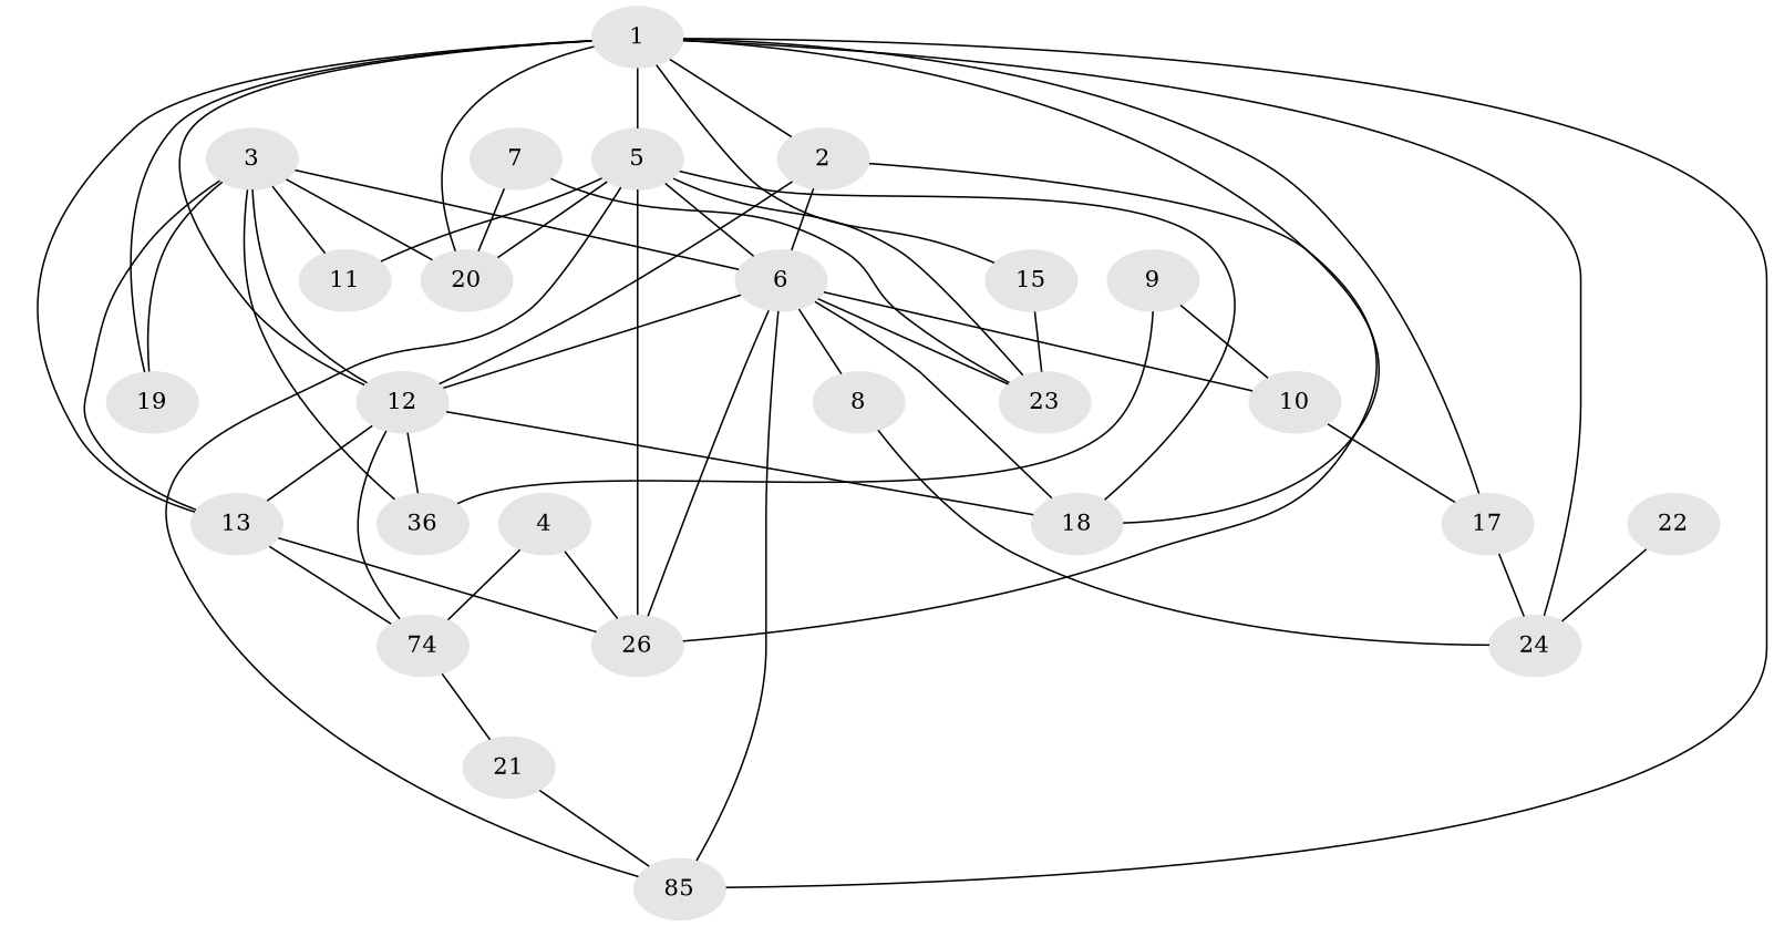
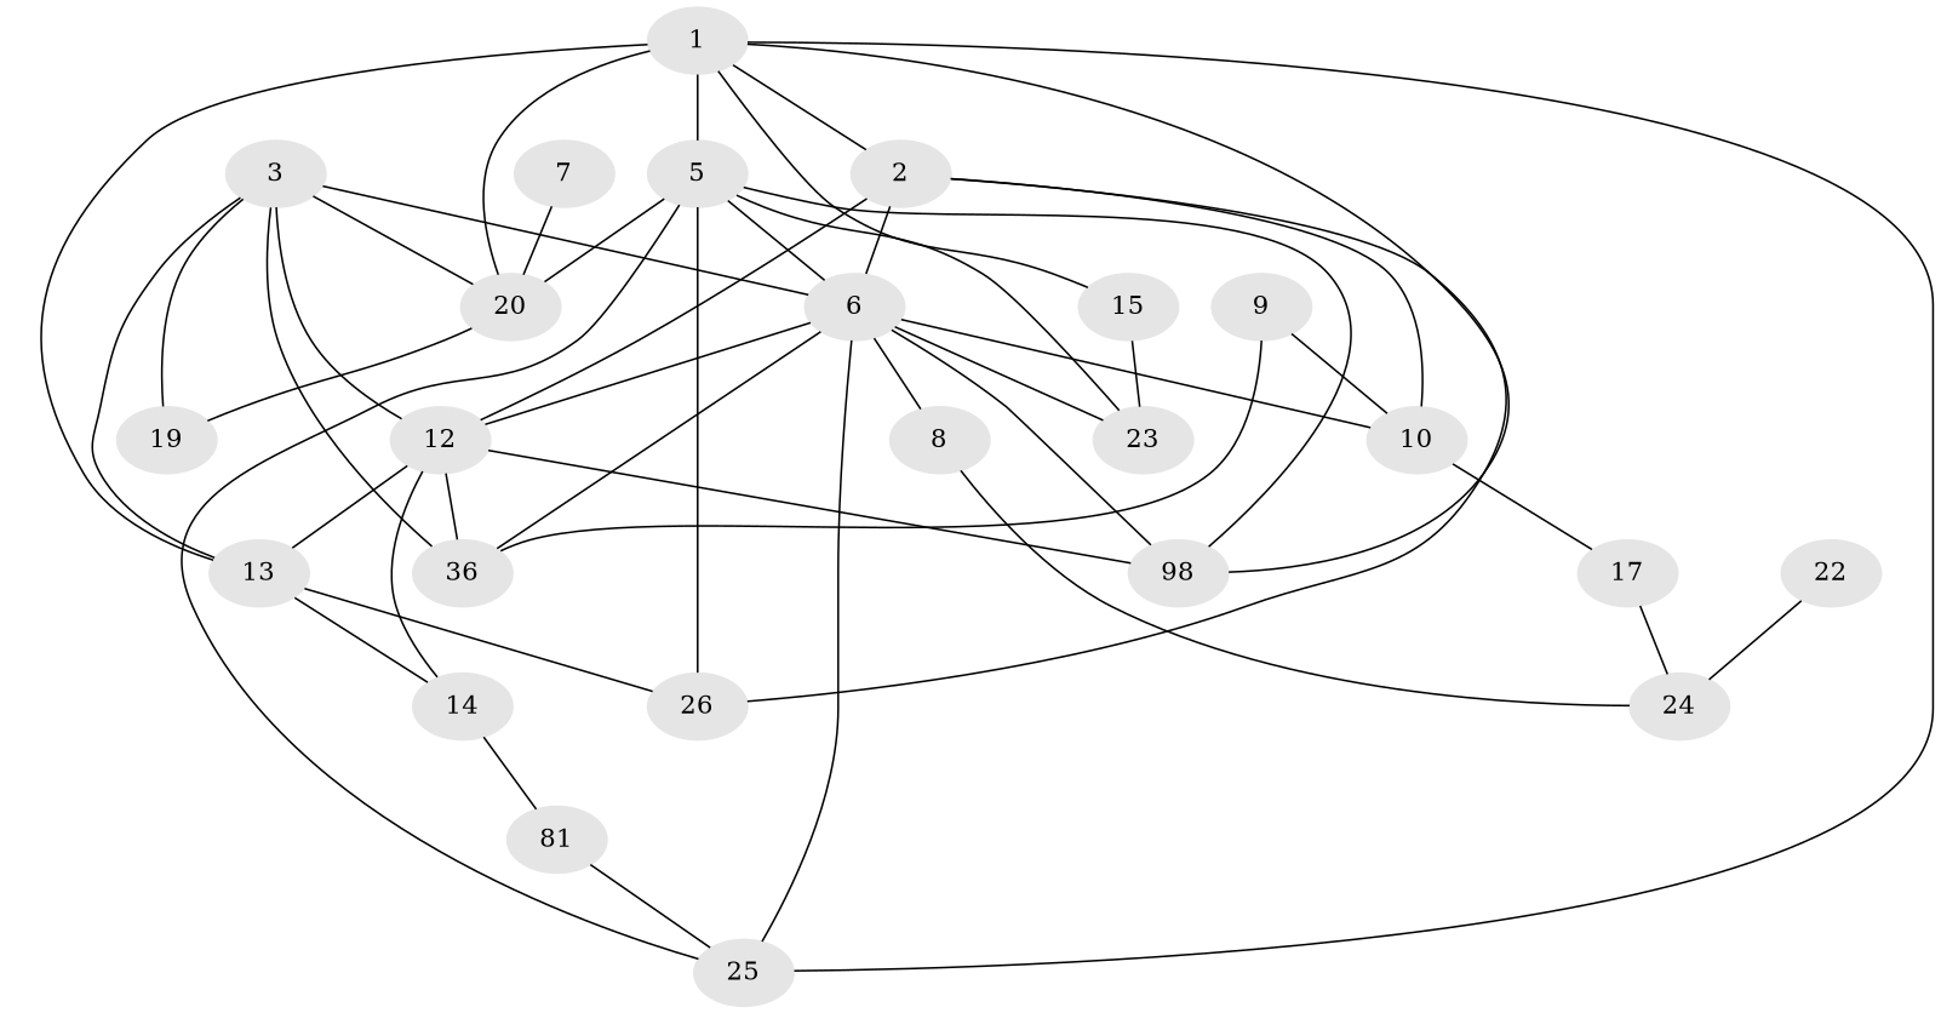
  graph {
    node [color=gray90 style=filled]
    edge [weight=1.0]
    1
    2
    5
    12
    13
    15
    17
-   18
+   18 [label=98]
    19
    20
    24
-   25 [label=85]
+   25
    6
    10
    26
-   11
    23
    n18 [label=36]
-   14 [label=74]
+   14
    8
    3
-   4
-   21
+   21 [label=81]
    7
    9
    22
    1 -- 2
    1 -- 5
-   1 -- 12 [weight=2.0]
    1 -- 13
    1 -- 15
-   1 -- 17
    1 -- 18
-   1 -- 19
+   20 -- 19
    1 -- 20 [weight=2.0]
-   1 -- 24
    1 -- 25
    2 -- 12
    2 -- 6 [weight=3.0]
+   2 -- 10
    2 -- 26
    5 -- 18
    5 -- 20 [weight=2.0]
    5 -- 25
    5 -- 6
    5 -- 26
-   5 -- 11 [weight=2.0]
    5 -- 23
    12 -- 13
    12 -- 18
    12 -- n18
    12 -- 14
    13 -- 26
    13 -- 14
    15 -- 23
    17 -- 24
    6 -- 12 [weight=2.0]
    6 -- 18
    6 -- 25
    6 -- 10
    6 -- 23
-   6 -- 26
+   6 -- n18
    6 -- 8
    10 -- 17
    14 -- 21
    8 -- 24
    3 -- 12 [weight=2.0]
    3 -- 13 [weight=3.0]
    3 -- 19
    3 -- 20 [weight=2.0]
    3 -- 6 [weight=4.0]
-   3 -- 11
    3 -- n18 [weight=2.0]
-   4 -- 26
-   4 -- 14
    21 -- 25
    7 -- 20
-   7 -- 23
    9 -- 10
    9 -- n18
    22 -- 24
  }
